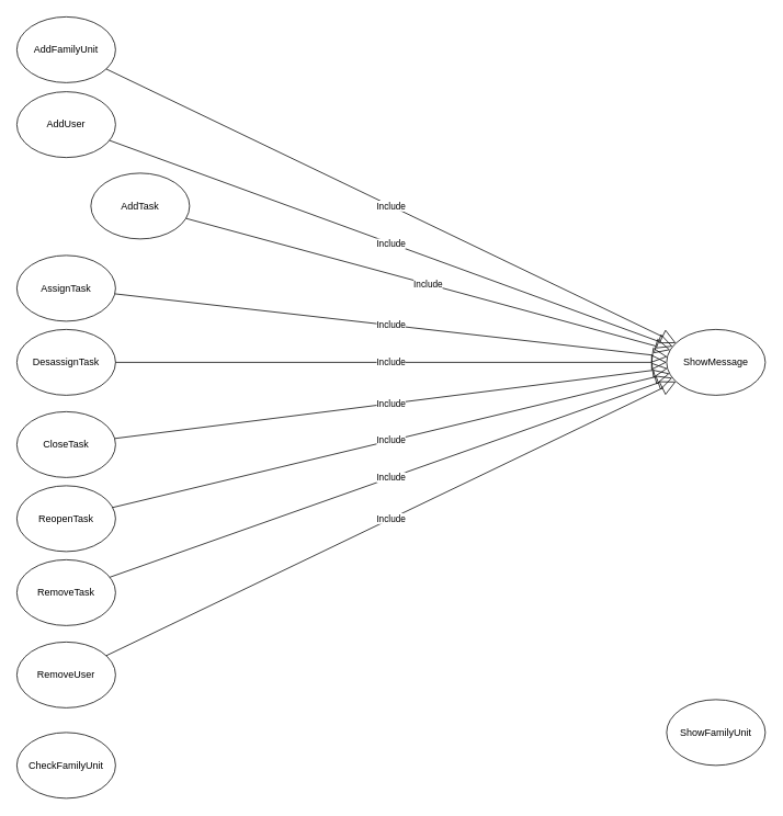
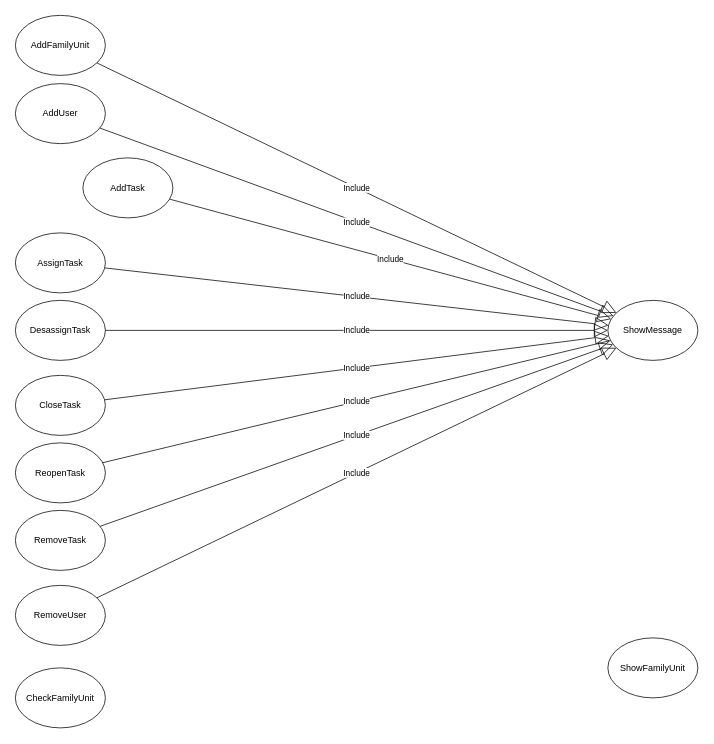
  <mxCell id="0" />
  <mxCell id="1" parent="0" />
  <mxCell id="2" value="AddUser" style="ellipse;whiteSpace=wrap;html=1;" parent="1" vertex="1"><mxGeometry x="20" y="111" width="120" height="80" as="geometry" /></mxCell>
  <mxCell id="3" value="AddTask" style="ellipse;whiteSpace=wrap;html=1;" parent="1" vertex="1"><mxGeometry x="110" y="210" width="120" height="80" as="geometry" /></mxCell>
  <mxCell id="4" value="AssignTask" style="ellipse;whiteSpace=wrap;html=1;" parent="1" vertex="1"><mxGeometry x="20" y="310" width="120" height="80" as="geometry" /></mxCell>
  <mxCell id="5" value="CloseTask" style="ellipse;whiteSpace=wrap;html=1;" parent="1" vertex="1"><mxGeometry x="20" y="500" width="120" height="80" as="geometry" /></mxCell>
  <mxCell id="6" value="&lt;div&gt;AddFamilyUnit&lt;/div&gt;" style="ellipse;whiteSpace=wrap;html=1;" parent="1" vertex="1"><mxGeometry x="20" y="20" width="120" height="80" as="geometry" /></mxCell>
  <mxCell id="7" value="DesassignTask" style="ellipse;whiteSpace=wrap;html=1;" parent="1" vertex="1"><mxGeometry x="20" y="400" width="120" height="80" as="geometry" /></mxCell>
  <mxCell id="8" value="&lt;div&gt;RemoveTask&lt;/div&gt;" style="ellipse;whiteSpace=wrap;html=1;" parent="1" vertex="1"><mxGeometry x="20" y="680" width="120" height="80" as="geometry" /></mxCell>
  <mxCell id="9" value="&lt;div&gt;RemoveUser&lt;/div&gt;" style="ellipse;whiteSpace=wrap;html=1;" parent="1" vertex="1"><mxGeometry x="20" y="780" width="120" height="80" as="geometry" /></mxCell>
  <mxCell id="10" value="CheckFamilyUnit" style="ellipse;whiteSpace=wrap;html=1;" parent="1" vertex="1"><mxGeometry x="20" y="890" width="120" height="80" as="geometry" /></mxCell>
  <mxCell id="11" value="ShowMessage" style="ellipse;whiteSpace=wrap;html=1;" parent="1" vertex="1"><mxGeometry x="810" y="400" width="120" height="80" as="geometry" /></mxCell>
  <mxCell id="12" value="ShowFamilyUnit" style="ellipse;whiteSpace=wrap;html=1;" parent="1" vertex="1"><mxGeometry x="810" y="850" width="120" height="80" as="geometry" /></mxCell>
  <mxCell id="13" value="Include" style="endArrow=block;endSize=16;endFill=0;html=1;rounded=0;" parent="1" source="9" target="11" edge="1"><mxGeometry width="160" relative="1" as="geometry"><mxPoint x="150" y="830" as="sourcePoint" /><mxPoint x="410" y="830" as="targetPoint" /></mxGeometry></mxCell>
  <mxCell id="14" value="Include" style="endArrow=block;endSize=16;endFill=0;html=1;rounded=0;" parent="1" source="8" target="11" edge="1"><mxGeometry width="160" relative="1" as="geometry"><mxPoint x="160" y="840" as="sourcePoint" /><mxPoint x="420" y="840" as="targetPoint" /></mxGeometry></mxCell>
  <mxCell id="15" value="Include" style="endArrow=block;endSize=16;endFill=0;html=1;rounded=0;" parent="1" source="5" target="11" edge="1"><mxGeometry width="160" relative="1" as="geometry"><mxPoint x="170" y="850" as="sourcePoint" /><mxPoint x="430" y="850" as="targetPoint" /></mxGeometry></mxCell>
  <mxCell id="16" value="Include" style="endArrow=block;endSize=16;endFill=0;html=1;rounded=0;" parent="1" source="4" target="11" edge="1"><mxGeometry width="160" relative="1" as="geometry"><mxPoint x="147" y="537" as="sourcePoint" /><mxPoint x="413" y="473" as="targetPoint" /></mxGeometry></mxCell>
  <mxCell id="17" value="Include" style="endArrow=block;endSize=16;endFill=0;html=1;rounded=0;" parent="1" source="7" target="11" edge="1"><mxGeometry width="160" relative="1" as="geometry"><mxPoint x="157" y="547" as="sourcePoint" /><mxPoint x="423" y="483" as="targetPoint" /></mxGeometry></mxCell>
  <mxCell id="18" value="Include" style="endArrow=block;endSize=16;endFill=0;html=1;rounded=0;" parent="1" source="3" target="11" edge="1"><mxGeometry width="160" relative="1" as="geometry"><mxPoint x="167" y="557" as="sourcePoint" /><mxPoint x="433" y="493" as="targetPoint" /></mxGeometry></mxCell>
  <mxCell id="19" value="Include" style="endArrow=block;endSize=16;endFill=0;html=1;rounded=0;" parent="1" source="2" target="11" edge="1"><mxGeometry width="160" relative="1" as="geometry"><mxPoint x="137" y="285" as="sourcePoint" /><mxPoint x="423" y="435" as="targetPoint" /></mxGeometry></mxCell>
  <mxCell id="20" value="Include" style="endArrow=block;endSize=16;endFill=0;html=1;rounded=0;" parent="1" source="6" target="11" edge="1"><mxGeometry width="160" relative="1" as="geometry"><mxPoint x="147" y="295" as="sourcePoint" /><mxPoint x="433" y="445" as="targetPoint" /></mxGeometry></mxCell>
  <mxCell id="21" value="ReopenTask" style="ellipse;whiteSpace=wrap;html=1;" vertex="1" parent="1"><mxGeometry x="20" y="590" width="120" height="80" as="geometry" /></mxCell>
- <mxCell id="22" value="Include" style="endArrow=block;endSize=16;endFill=0;html=1;rounded=0;" edge="1" parent="1" source="21" target="11"><mxGeometry width="160" relative="1" as="geometry"><mxPoint x="149" y="543" as="sourcePoint" /><mxPoint x="821" y="457" as="targetPoint" /></mxGeometry></mxCell>
+ <mxCell id="22" value="Include" style="endArrow=open;endSize=16;endFill=0;html=1;rounded=0;" edge="1" parent="1" source="21" target="11"><mxGeometry width="160" relative="1" as="geometry"><mxPoint x="149" y="543" as="sourcePoint" /><mxPoint x="821" y="457" as="targetPoint" /></mxGeometry></mxCell>
